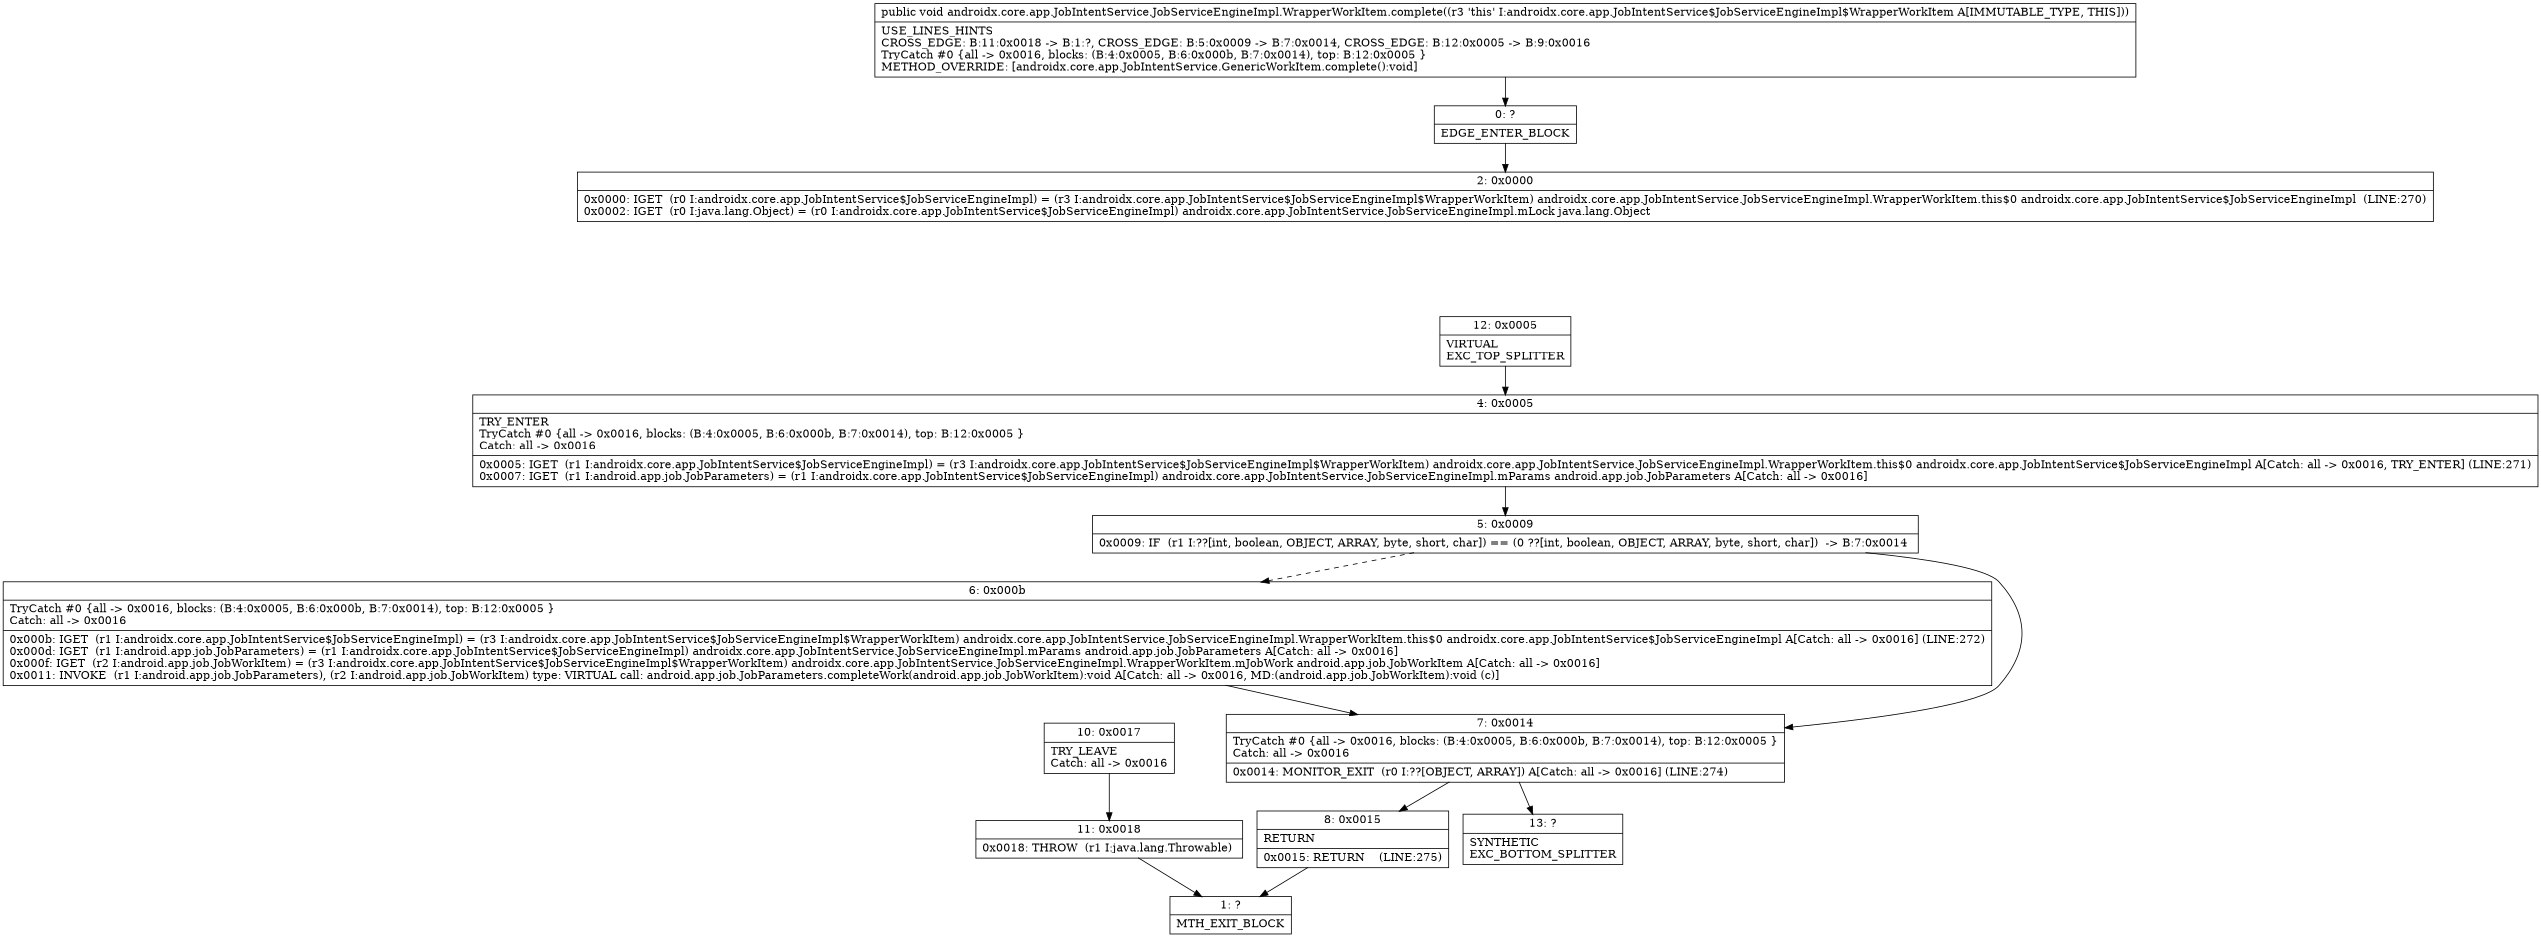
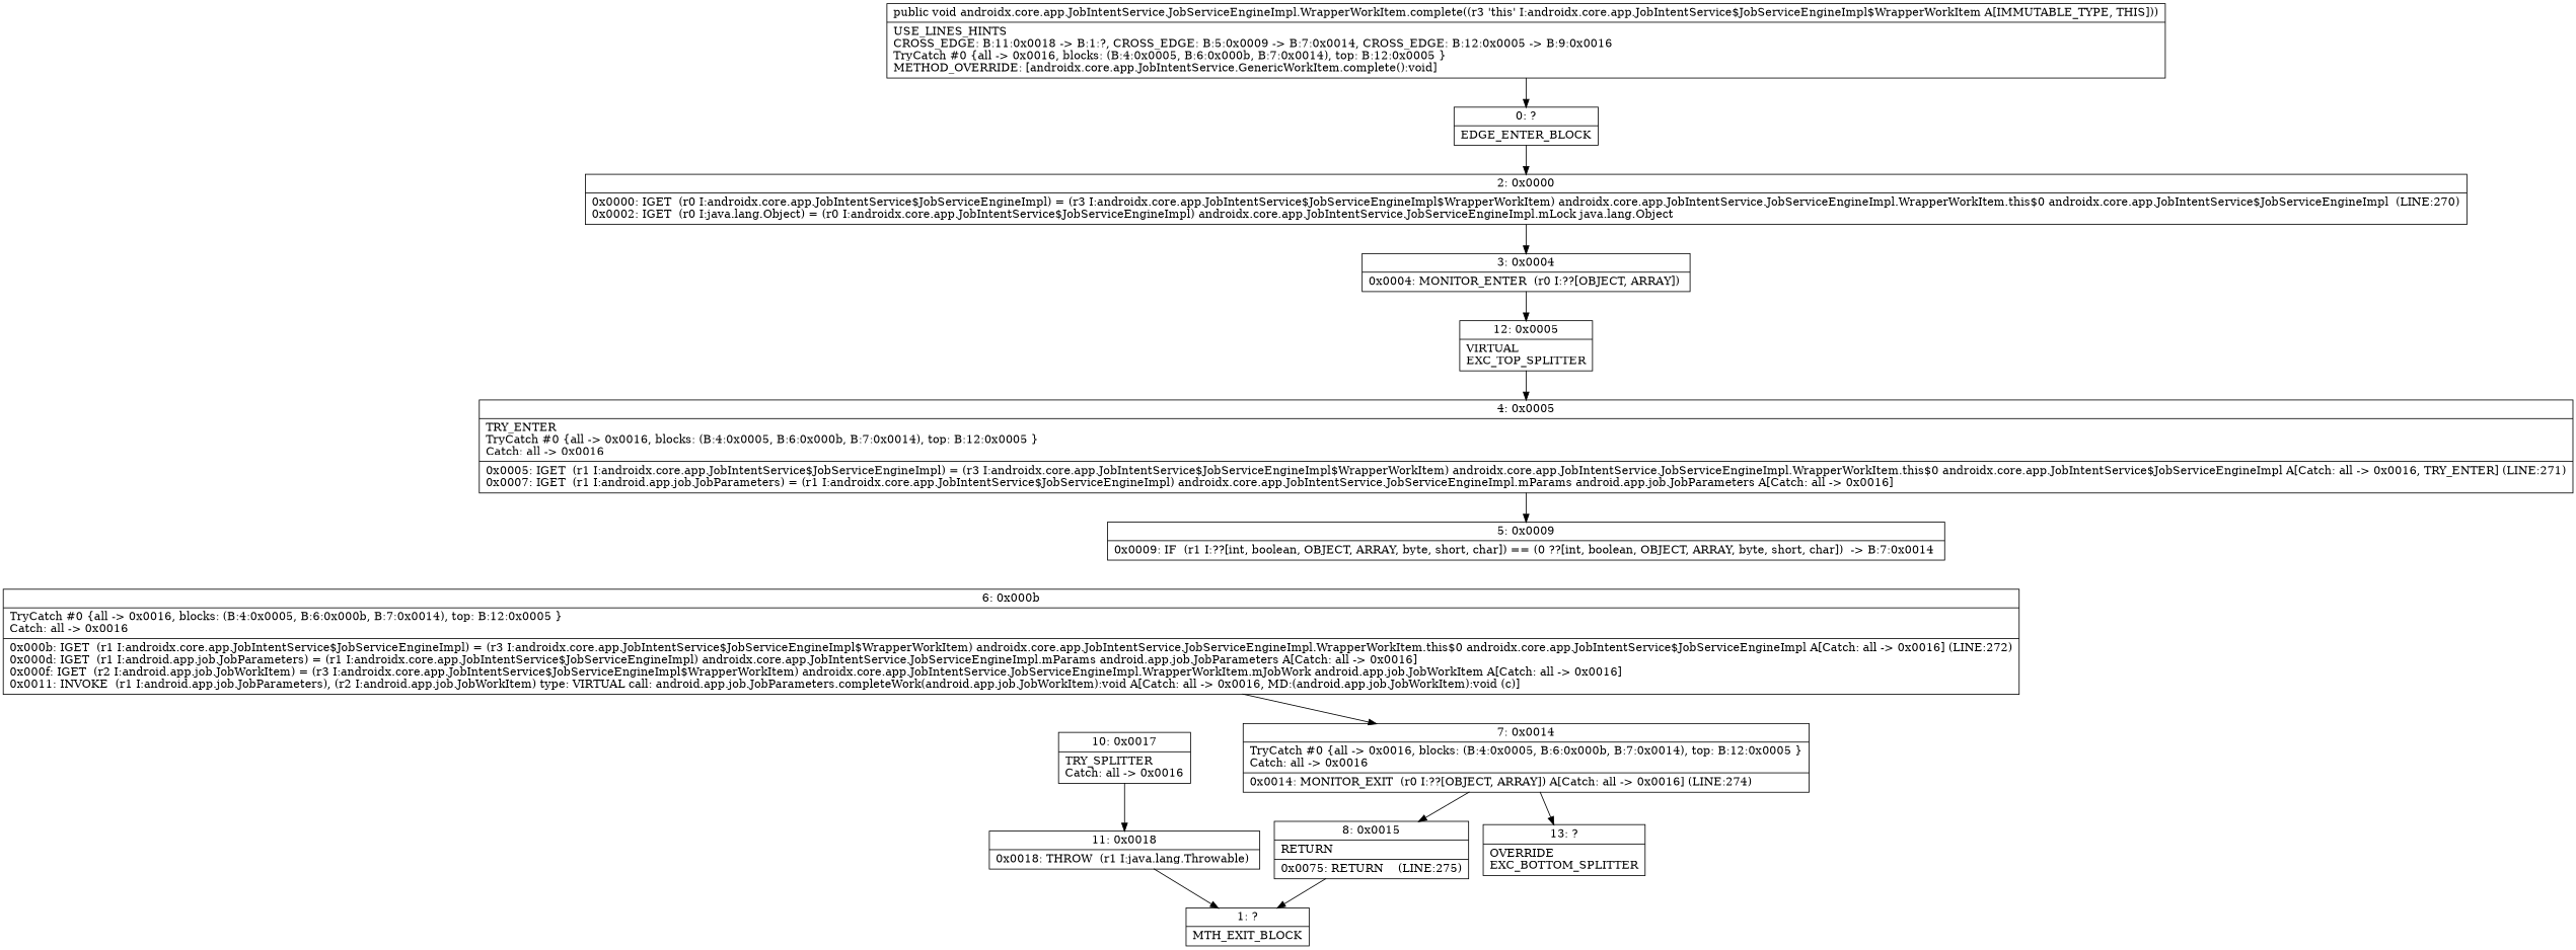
  digraph {
    node [shape=record]
    n1 [label="{0\:\ ?|EDGE_ENTER_BLOCK\l}"]
    n2 [label="{2\:\ 0x0000|0x0000: IGET  (r0 I:androidx.core.app.JobIntentService$JobServiceEngineImpl) = (r3 I:androidx.core.app.JobIntentService$JobServiceEngineImpl$WrapperWorkItem) androidx.core.app.JobIntentService.JobServiceEngineImpl.WrapperWorkItem.this$0 androidx.core.app.JobIntentService$JobServiceEngineImpl  (LINE:270)\l0x0002: IGET  (r0 I:java.lang.Object) = (r0 I:androidx.core.app.JobIntentService$JobServiceEngineImpl) androidx.core.app.JobIntentService.JobServiceEngineImpl.mLock java.lang.Object \l}"]
+   n3 [label="{3\:\ 0x0004|0x0004: MONITOR_ENTER  (r0 I:??[OBJECT, ARRAY]) \l}"]
    n4 [label="{12\:\ 0x0005|VIRTUAL\lEXC_TOP_SPLITTER\l}"]
    n5 [label="{4\:\ 0x0005|TRY_ENTER\lTryCatch #0 \{all \-\> 0x0016, blocks: (B:4:0x0005, B:6:0x000b, B:7:0x0014), top: B:12:0x0005 \}\lCatch: all \-\> 0x0016\l|0x0005: IGET  (r1 I:androidx.core.app.JobIntentService$JobServiceEngineImpl) = (r3 I:androidx.core.app.JobIntentService$JobServiceEngineImpl$WrapperWorkItem) androidx.core.app.JobIntentService.JobServiceEngineImpl.WrapperWorkItem.this$0 androidx.core.app.JobIntentService$JobServiceEngineImpl A[Catch: all \-\> 0x0016, TRY_ENTER] (LINE:271)\l0x0007: IGET  (r1 I:android.app.job.JobParameters) = (r1 I:androidx.core.app.JobIntentService$JobServiceEngineImpl) androidx.core.app.JobIntentService.JobServiceEngineImpl.mParams android.app.job.JobParameters A[Catch: all \-\> 0x0016]\l}"]
    n6 [label="{5\:\ 0x0009|0x0009: IF  (r1 I:??[int, boolean, OBJECT, ARRAY, byte, short, char]) == (0 ??[int, boolean, OBJECT, ARRAY, byte, short, char])  \-\> B:7:0x0014 \l}"]
    n7 [label="{6\:\ 0x000b|TryCatch #0 \{all \-\> 0x0016, blocks: (B:4:0x0005, B:6:0x000b, B:7:0x0014), top: B:12:0x0005 \}\lCatch: all \-\> 0x0016\l|0x000b: IGET  (r1 I:androidx.core.app.JobIntentService$JobServiceEngineImpl) = (r3 I:androidx.core.app.JobIntentService$JobServiceEngineImpl$WrapperWorkItem) androidx.core.app.JobIntentService.JobServiceEngineImpl.WrapperWorkItem.this$0 androidx.core.app.JobIntentService$JobServiceEngineImpl A[Catch: all \-\> 0x0016] (LINE:272)\l0x000d: IGET  (r1 I:android.app.job.JobParameters) = (r1 I:androidx.core.app.JobIntentService$JobServiceEngineImpl) androidx.core.app.JobIntentService.JobServiceEngineImpl.mParams android.app.job.JobParameters A[Catch: all \-\> 0x0016]\l0x000f: IGET  (r2 I:android.app.job.JobWorkItem) = (r3 I:androidx.core.app.JobIntentService$JobServiceEngineImpl$WrapperWorkItem) androidx.core.app.JobIntentService.JobServiceEngineImpl.WrapperWorkItem.mJobWork android.app.job.JobWorkItem A[Catch: all \-\> 0x0016]\l0x0011: INVOKE  (r1 I:android.app.job.JobParameters), (r2 I:android.app.job.JobWorkItem) type: VIRTUAL call: android.app.job.JobParameters.completeWork(android.app.job.JobWorkItem):void A[Catch: all \-\> 0x0016, MD:(android.app.job.JobWorkItem):void (c)]\l}"]
    n8 [label="{7\:\ 0x0014|TryCatch #0 \{all \-\> 0x0016, blocks: (B:4:0x0005, B:6:0x000b, B:7:0x0014), top: B:12:0x0005 \}\lCatch: all \-\> 0x0016\l|0x0014: MONITOR_EXIT  (r0 I:??[OBJECT, ARRAY]) A[Catch: all \-\> 0x0016] (LINE:274)\l}"]
-   n9 [label="{8\:\ 0x0015|RETURN\l|0x0015: RETURN    (LINE:275)\l}"]
-   n10 [label="{13\:\ ?|SYNTHETIC\lEXC_BOTTOM_SPLITTER\l}"]
+   n9 [label="{8\:\ 0x0015|RETURN\l|0x0075: RETURN    (LINE:275)\l}"]
+   n10 [label="{13\:\ ?|OVERRIDE\lEXC_BOTTOM_SPLITTER\l}"]
    n11 [label="{1\:\ ?|MTH_EXIT_BLOCK\l}"]
-   n12 [label="{10\:\ 0x0017|TRY_LEAVE\lCatch: all \-\> 0x0016\l}"]
+   n12 [label="{10\:\ 0x0017|TRY_SPLITTER\lCatch: all \-\> 0x0016\l}"]
    n13 [label="{11\:\ 0x0018|0x0018: THROW  (r1 I:java.lang.Throwable) \l}"]
    n14 [label="{public void androidx.core.app.JobIntentService.JobServiceEngineImpl.WrapperWorkItem.complete((r3 'this' I:androidx.core.app.JobIntentService$JobServiceEngineImpl$WrapperWorkItem A[IMMUTABLE_TYPE, THIS]))  | USE_LINES_HINTS\lCROSS_EDGE: B:11:0x0018 \-\> B:1:?, CROSS_EDGE: B:5:0x0009 \-\> B:7:0x0014, CROSS_EDGE: B:12:0x0005 \-\> B:9:0x0016\lTryCatch #0 \{all \-\> 0x0016, blocks: (B:4:0x0005, B:6:0x000b, B:7:0x0014), top: B:12:0x0005 \}\lMETHOD_OVERRIDE: [androidx.core.app.JobIntentService.GenericWorkItem.complete():void]\l}"]
    n1 -> n2
+   n2 -> n3
+   n3 -> n4
    n4 -> n5
    n5 -> n6
-   n6 -> n7 [style=dashed]
-   n6 -> n8
    n7 -> n8
    n8 -> n9
    n8 -> n10
    n9 -> n11
    n12 -> n13
    n13 -> n11
    n14 -> n1
  }
